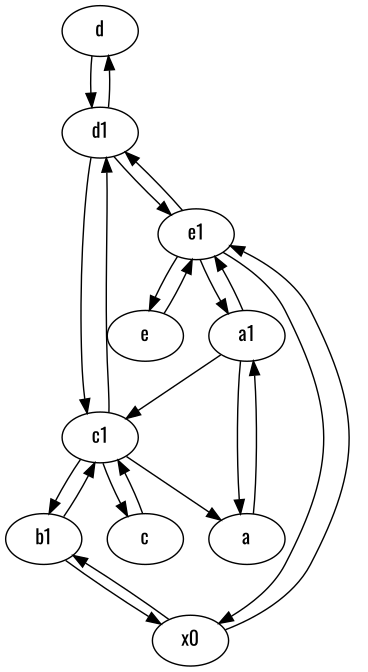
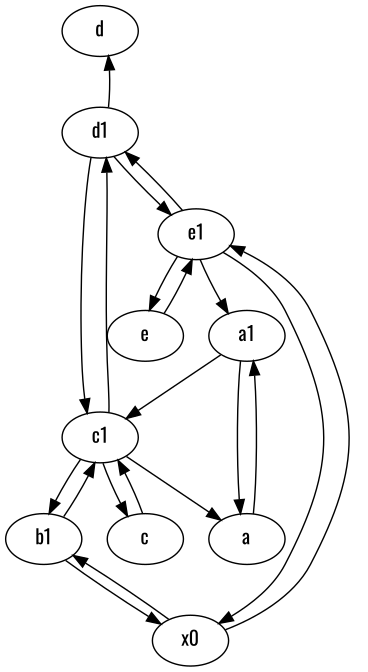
  digraph {
    fontname=Oswald
    node [fontname=Oswald]
    edge [fontname=Oswald]
    d
    d1
    c1
    e1
    a
    b1
    c
    a1
    x0
    e
-   d -> d1
    d1 -> d
    d1 -> c1
    d1 -> e1
    c1 -> d1
    c1 -> a
    c1 -> b1
    c1 -> c
    e1 -> d1
    e1 -> a1
    e1 -> x0
    e1 -> e
    a -> a1
    b1 -> c1
    b1 -> x0
    c -> c1
    a1 -> c1
-   a1 -> e1
    a1 -> a
    x0 -> e1
    x0 -> b1
    e -> e1
  }
